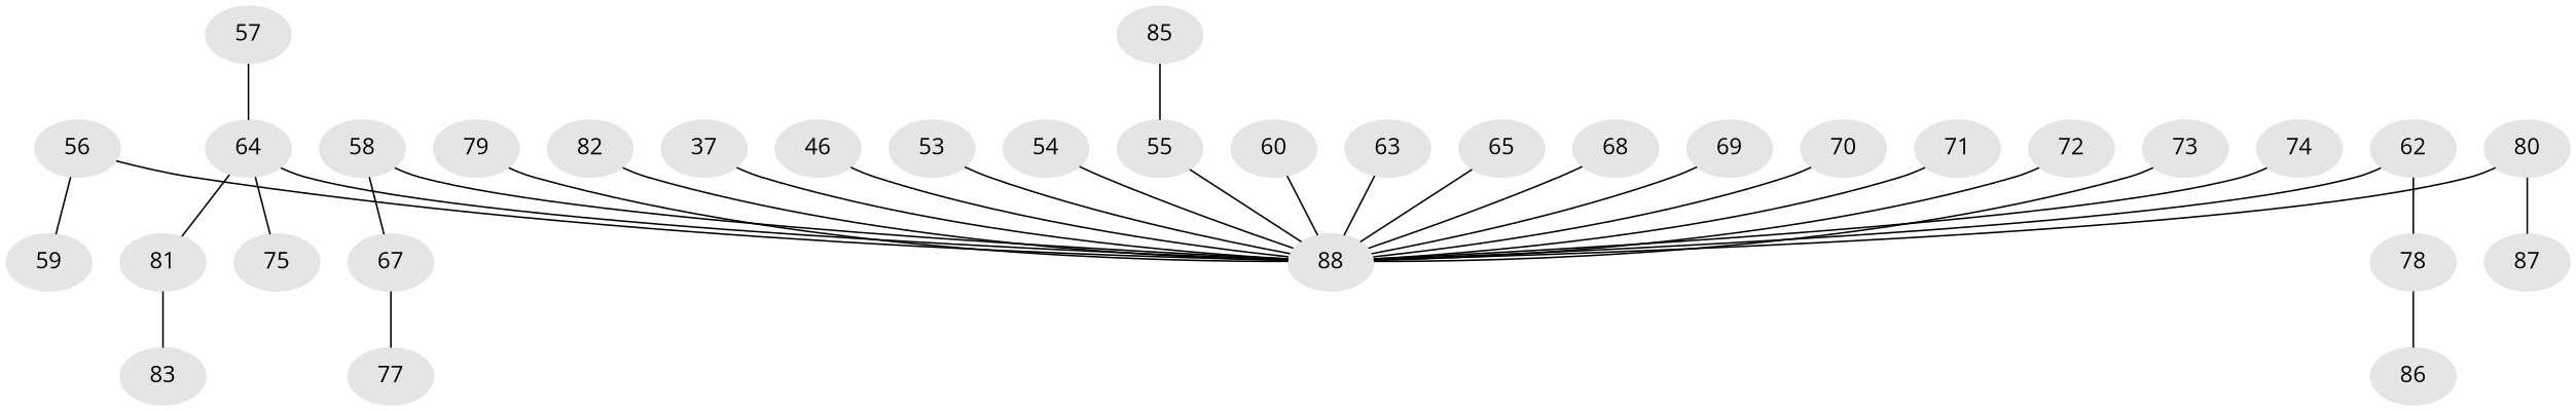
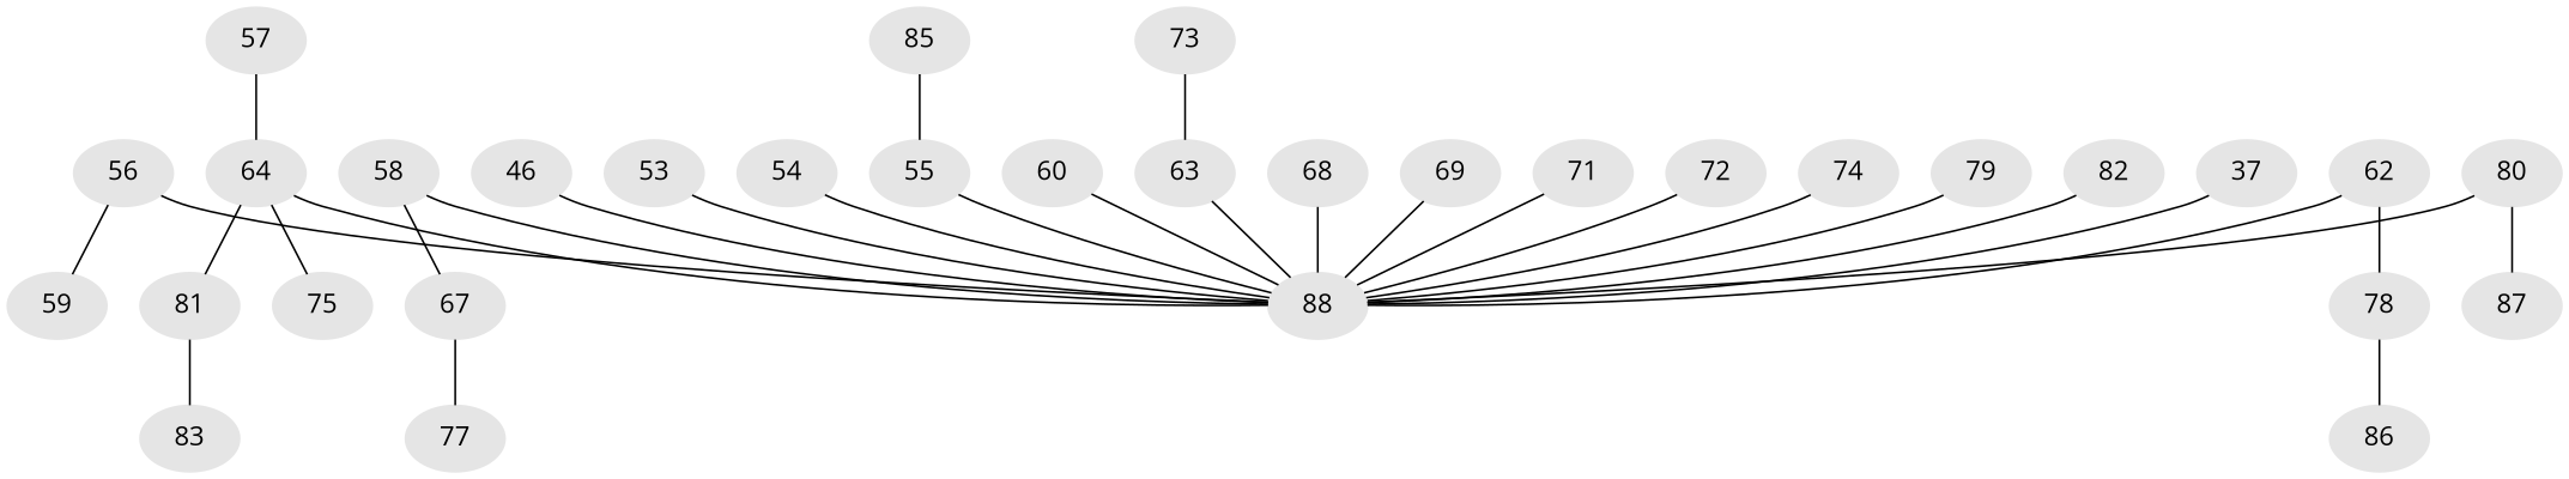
  graph {
    fontname="Open Sans"
    node [color=gray90 fontname="Open Sans" style=filled]
    edge [fontname="Open Sans"]
    88 [super="+50+84+22+24+26+27+36"]
    37
    46
    53
    54
    55
    56
    59
    64 [super="+33+51"]
    75
    81
    57
    58
    67
    77
    60
    62
    78
    86
    63
    83
-   65
    68
    69
-   70
    71
    72
    73
    74
    79
    80 [super="+43+48+61"]
    87
    82
    85
    37 -- 88
    46 -- 88
    53 -- 88
    54 -- 88
    55 -- 88
    56 -- 88
    56 -- 59
    64 -- 88
    64 -- 75
    64 -- 81
    81 -- 83
    57 -- 64
    58 -- 88
    58 -- 67
    67 -- 77
    60 -- 88
    62 -- 88
    62 -- 78
    78 -- 86
    63 -- 88
-   65 -- 88
    68 -- 88
    69 -- 88
-   70 -- 88
    71 -- 88
    72 -- 88
-   73 -- 88
+   73 -- 63
    74 -- 88
    79 -- 88
    80 -- 88
    80 -- 87
    82 -- 88
    85 -- 55
  }
